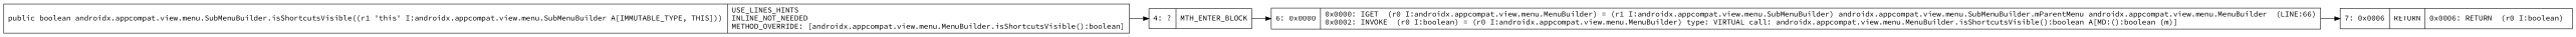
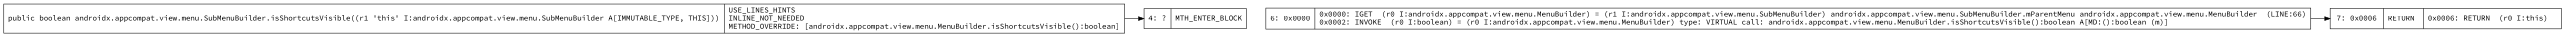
  digraph {
    fontname="Source Code Pro"
    rankdir=LR
    node [fontname="Source Code Pro" shape=record]
    edge [fontname="Source Code Pro"]
    n1 [label="{4\:\ ?|MTH_ENTER_BLOCK\l}"]
    n2 [label="{6\:\ 0x0000|0x0000: IGET  (r0 I:androidx.appcompat.view.menu.MenuBuilder) = (r1 I:androidx.appcompat.view.menu.SubMenuBuilder) androidx.appcompat.view.menu.SubMenuBuilder.mParentMenu androidx.appcompat.view.menu.MenuBuilder  (LINE:66)\l0x0002: INVOKE  (r0 I:boolean) = (r0 I:androidx.appcompat.view.menu.MenuBuilder) type: VIRTUAL call: androidx.appcompat.view.menu.MenuBuilder.isShortcutsVisible():boolean A[MD:():boolean (m)]\l}"]
-   n3 [label="{7\:\ 0x0006|RETURN\l|0x0006: RETURN  (r0 I:boolean) \l}"]
+   n3 [label="{7\:\ 0x0006|RETURN\l|0x0006: RETURN  (r0 I:this) \l}"]
    n4 [label="{public boolean androidx.appcompat.view.menu.SubMenuBuilder.isShortcutsVisible((r1 'this' I:androidx.appcompat.view.menu.SubMenuBuilder A[IMMUTABLE_TYPE, THIS]))  | USE_LINES_HINTS\lINLINE_NOT_NEEDED\lMETHOD_OVERRIDE: [androidx.appcompat.view.menu.MenuBuilder.isShortcutsVisible():boolean]\l}"]
-   n1 -> n2
    n2 -> n3
    n4 -> n1
  }
